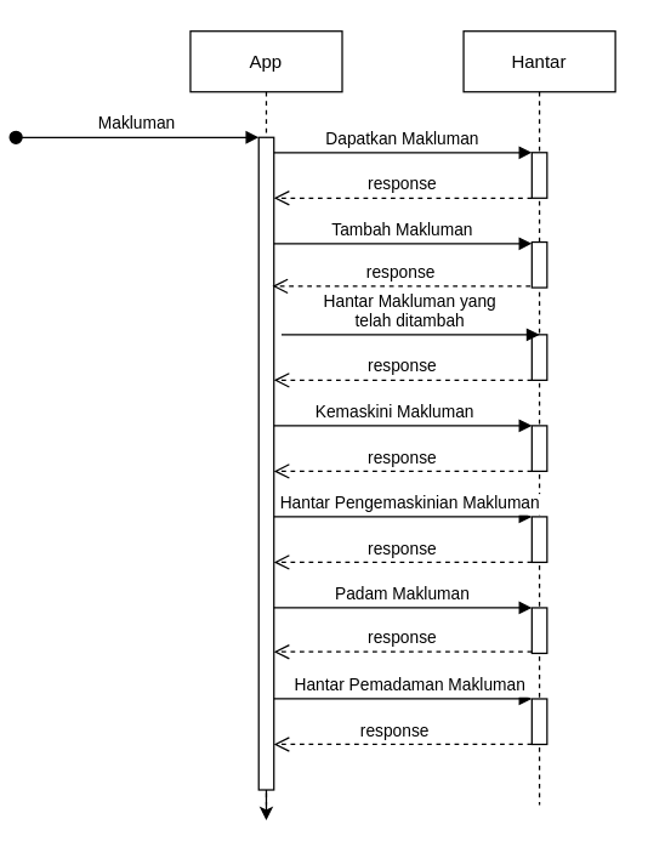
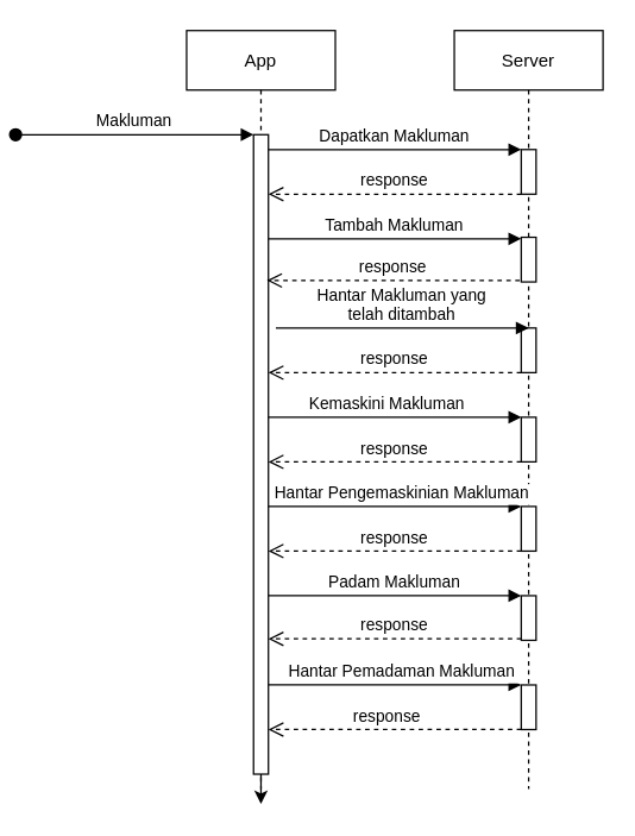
  <mxCell id="0" />
  <mxCell id="1" parent="0" />
  <mxCell id="2" value="App" style="shape=umlLifeline;perimeter=lifelinePerimeter;container=1;collapsible=0;recursiveResize=0;rounded=0;shadow=0;strokeWidth=1;" parent="1" vertex="1"><mxGeometry x="20" y="20" width="100" height="510" as="geometry" /></mxCell>
  <mxCell id="3" value="" style="points=[];perimeter=orthogonalPerimeter;rounded=0;shadow=0;strokeWidth=1;" parent="2" vertex="1"><mxGeometry x="45" y="70" width="10" height="430" as="geometry" /></mxCell>
  <mxCell id="4" value="Makluman" style="verticalAlign=bottom;startArrow=oval;endArrow=block;startSize=8;shadow=0;strokeWidth=1;" parent="2" target="3" edge="1"><mxGeometry relative="1" as="geometry"><mxPoint x="-115" y="70" as="sourcePoint" /><mxPoint as="offset" /></mxGeometry></mxCell>
  <mxCell id="5" value="response" style="verticalAlign=bottom;endArrow=open;dashed=1;endSize=8;exitX=0;exitY=0.95;shadow=0;strokeWidth=1;" parent="2" edge="1"><mxGeometry relative="1" as="geometry"><mxPoint x="55" y="230" as="targetPoint" /><mxPoint x="225" y="230" as="sourcePoint" /></mxGeometry></mxCell>
  <mxCell id="6" value="response" style="verticalAlign=bottom;endArrow=open;dashed=1;endSize=8;exitX=0;exitY=0.95;shadow=0;strokeWidth=1;" parent="2" edge="1"><mxGeometry relative="1" as="geometry"><mxPoint x="55" y="290" as="targetPoint" /><mxPoint x="225" y="290" as="sourcePoint" /></mxGeometry></mxCell>
  <mxCell id="7" value="response" style="verticalAlign=bottom;endArrow=open;dashed=1;endSize=8;exitX=0;exitY=0.95;shadow=0;strokeWidth=1;" parent="2" edge="1"><mxGeometry relative="1" as="geometry"><mxPoint x="55" y="350" as="targetPoint" /><mxPoint x="225" y="350" as="sourcePoint" /></mxGeometry></mxCell>
  <mxCell id="8" value="response" style="verticalAlign=bottom;endArrow=open;dashed=1;endSize=8;exitX=0;exitY=0.95;shadow=0;strokeWidth=1;" parent="2" edge="1"><mxGeometry relative="1" as="geometry"><mxPoint x="55" y="409" as="targetPoint" /><mxPoint x="225" y="409" as="sourcePoint" /></mxGeometry></mxCell>
- <mxCell id="9" value="Hantar" style="shape=umlLifeline;perimeter=lifelinePerimeter;container=1;collapsible=0;recursiveResize=0;rounded=0;shadow=0;strokeWidth=1;" parent="1" vertex="1"><mxGeometry x="200" y="20" width="100" height="510" as="geometry" /></mxCell>
+ <mxCell id="9" value="Server" style="shape=umlLifeline;perimeter=lifelinePerimeter;container=1;collapsible=0;recursiveResize=0;rounded=0;shadow=0;strokeWidth=1;" parent="1" vertex="1"><mxGeometry x="200" y="20" width="100" height="510" as="geometry" /></mxCell>
  <mxCell id="10" value="" style="points=[];perimeter=orthogonalPerimeter;rounded=0;shadow=0;strokeWidth=1;" parent="9" vertex="1"><mxGeometry x="45" y="80" width="10" height="30" as="geometry" /></mxCell>
  <mxCell id="11" value="" style="points=[];perimeter=orthogonalPerimeter;rounded=0;shadow=0;strokeWidth=1;" parent="9" vertex="1"><mxGeometry x="45" y="139" width="10" height="30" as="geometry" /></mxCell>
  <mxCell id="12" value="" style="points=[];perimeter=orthogonalPerimeter;rounded=0;shadow=0;strokeWidth=1;" parent="9" vertex="1"><mxGeometry x="45" y="200" width="10" height="30" as="geometry" /></mxCell>
  <mxCell id="13" value="" style="points=[];perimeter=orthogonalPerimeter;rounded=0;shadow=0;strokeWidth=1;" parent="9" vertex="1"><mxGeometry x="45" y="260" width="10" height="30" as="geometry" /></mxCell>
  <mxCell id="14" value="" style="points=[];perimeter=orthogonalPerimeter;rounded=0;shadow=0;strokeWidth=1;" parent="9" vertex="1"><mxGeometry x="45" y="320" width="10" height="30" as="geometry" /></mxCell>
  <mxCell id="15" value="" style="points=[];perimeter=orthogonalPerimeter;rounded=0;shadow=0;strokeWidth=1;" parent="9" vertex="1"><mxGeometry x="45" y="380" width="10" height="30" as="geometry" /></mxCell>
  <mxCell id="16" value="Kemaskini Makluman" style="verticalAlign=bottom;endArrow=block;entryX=0;entryY=0;shadow=0;strokeWidth=1;" parent="9" edge="1"><mxGeometry x="-0.059" relative="1" as="geometry"><mxPoint x="-125" y="260" as="sourcePoint" /><mxPoint x="45" y="260" as="targetPoint" /><mxPoint as="offset" /></mxGeometry></mxCell>
  <mxCell id="17" value="Hantar Pengemaskinian Makluman" style="verticalAlign=bottom;endArrow=block;entryX=0;entryY=0;shadow=0;strokeWidth=1;" parent="9" edge="1"><mxGeometry x="0.059" relative="1" as="geometry"><mxPoint x="-125" y="320" as="sourcePoint" /><mxPoint x="45" y="320" as="targetPoint" /><mxPoint as="offset" /></mxGeometry></mxCell>
  <mxCell id="18" value="Padam Makluman" style="verticalAlign=bottom;endArrow=block;entryX=0;entryY=0;shadow=0;strokeWidth=1;" parent="9" edge="1"><mxGeometry relative="1" as="geometry"><mxPoint x="-125" y="380" as="sourcePoint" /><mxPoint x="45" y="380" as="targetPoint" /><mxPoint as="offset" /></mxGeometry></mxCell>
  <mxCell id="19" value="" style="points=[];perimeter=orthogonalPerimeter;rounded=0;shadow=0;strokeWidth=1;" parent="9" vertex="1"><mxGeometry x="45" y="440" width="10" height="30" as="geometry" /></mxCell>
  <mxCell id="20" value="Hantar Pemadaman Makluman" style="verticalAlign=bottom;endArrow=block;entryX=0;entryY=0;shadow=0;strokeWidth=1;" parent="9" edge="1"><mxGeometry x="0.059" relative="1" as="geometry"><mxPoint x="-125" y="440" as="sourcePoint" /><mxPoint x="45" y="440" as="targetPoint" /><mxPoint as="offset" /></mxGeometry></mxCell>
  <mxCell id="21" value="response" style="verticalAlign=bottom;endArrow=open;dashed=1;endSize=8;exitX=0;exitY=0.95;shadow=0;strokeWidth=1;" parent="1" edge="1"><mxGeometry relative="1" as="geometry"><mxPoint x="75" y="130" as="targetPoint" /><mxPoint x="245" y="130" as="sourcePoint" /></mxGeometry></mxCell>
  <mxCell id="22" value="Dapatkan Makluman" style="verticalAlign=bottom;endArrow=block;entryX=0;entryY=0;shadow=0;strokeWidth=1;" parent="1" source="3" target="10" edge="1"><mxGeometry relative="1" as="geometry"><mxPoint x="175" y="100" as="sourcePoint" /><mxPoint as="offset" /></mxGeometry></mxCell>
  <mxCell id="23" value="Tambah Makluman" style="verticalAlign=bottom;endArrow=block;entryX=0;entryY=0;shadow=0;strokeWidth=1;" parent="1" edge="1"><mxGeometry relative="1" as="geometry"><mxPoint x="75" y="160" as="sourcePoint" /><mxPoint x="245" y="160" as="targetPoint" /><mxPoint as="offset" /></mxGeometry></mxCell>
  <mxCell id="24" value="response" style="verticalAlign=bottom;endArrow=open;dashed=1;endSize=8;exitX=0;exitY=0.95;shadow=0;strokeWidth=1;" parent="1" edge="1"><mxGeometry relative="1" as="geometry"><mxPoint x="74" y="188" as="targetPoint" /><mxPoint x="244" y="188" as="sourcePoint" /></mxGeometry></mxCell>
  <mxCell id="25" value="Hantar Makluman yang &#10;telah ditambah" style="verticalAlign=bottom;endArrow=block;entryX=0;entryY=0;shadow=0;strokeWidth=1;" parent="1" edge="1"><mxGeometry relative="1" as="geometry"><mxPoint x="80" y="220" as="sourcePoint" /><mxPoint x="250" y="220" as="targetPoint" /><mxPoint as="offset" /></mxGeometry></mxCell>
  <mxCell id="26" style="edgeStyle=none;rounded=0;orthogonalLoop=1;jettySize=auto;html=1;" parent="1" source="3" edge="1"><mxGeometry relative="1" as="geometry"><mxPoint x="70" y="540" as="targetPoint" /></mxGeometry></mxCell>
  <mxCell id="27" value="response" style="verticalAlign=bottom;endArrow=open;dashed=1;endSize=8;exitX=0;exitY=0.95;shadow=0;strokeWidth=1;" parent="1" edge="1"><mxGeometry x="0.059" relative="1" as="geometry"><mxPoint x="75" y="490" as="targetPoint" /><mxPoint x="245" y="490" as="sourcePoint" /><Array as="points"><mxPoint x="155" y="490" /></Array><mxPoint as="offset" /></mxGeometry></mxCell>
